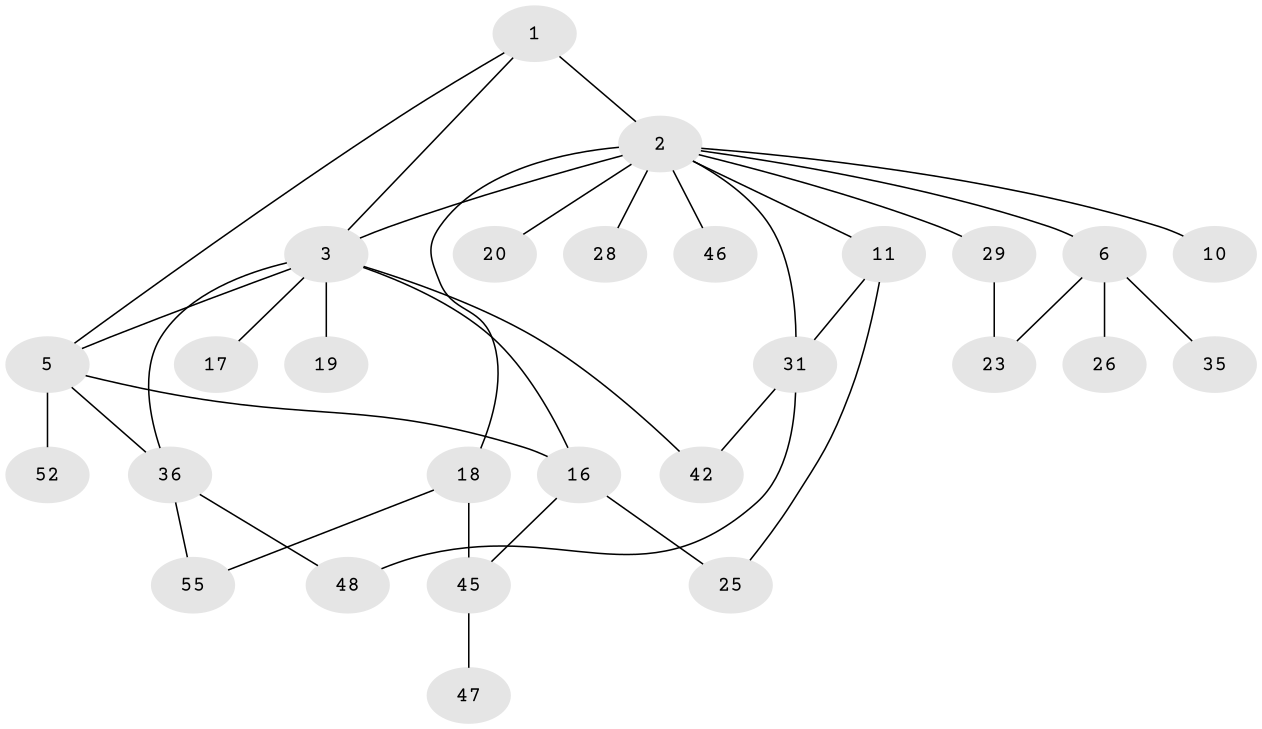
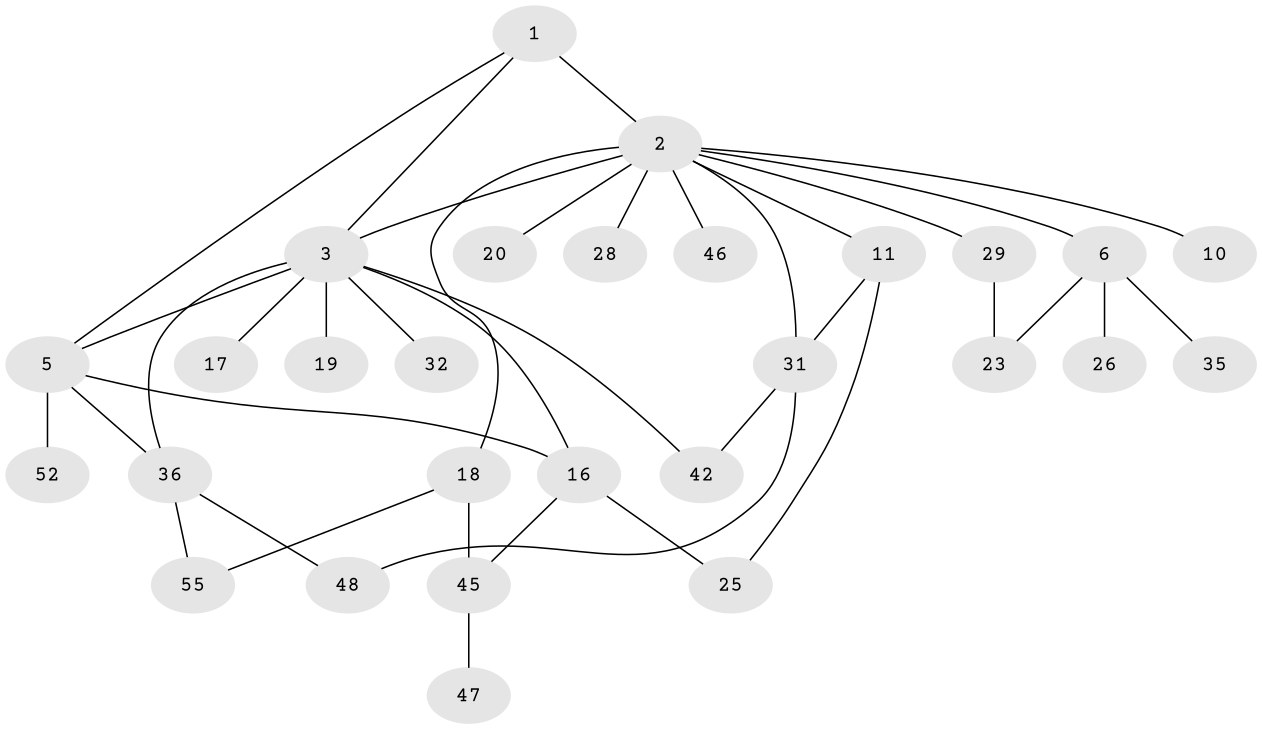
  graph {
    fontname="Courier Prime"
    node [color=gray90 fontname="Courier Prime" style=filled]
    edge [fontname="Courier Prime"]
    2 [super="+24+13+8"]
    3 [super="+4+49+14+54"]
    6
    10
    11
    18 [super="+37"]
    20
    28
    29 [super="+43"]
    31 [super="+53"]
    46
    1
    5 [super="+15+27+7"]
    16 [super="+50+34+21"]
    17
    19 [super="+22"]
+   32
    36
    42
    52
    26
    n22 [label=23 super="+44"]
    35 [super="+39"]
    25 [super="+38"]
    45
    55
    48
    47
    2 -- 3 [weight=2]
    2 -- 6
    2 -- 10
    2 -- 11
    2 -- 18
    2 -- 20
    2 -- 28
    2 -- 29 [weight=2]
    2 -- 31
    2 -- 46
    3 -- 5
    3 -- 16
    3 -- 17
    3 -- 19
+   3 -- 32
    3 -- 36
    3 -- 42
    6 -- 26
    6 -- n22
    6 -- 35
    11 -- 31
    11 -- 25
    18 -- 45
    18 -- 55
    29 -- n22
    31 -- 42
    31 -- 48
    1 -- 2 [weight=2]
    1 -- 3
    1 -- 5
    5 -- 16
    5 -- 36
    5 -- 52
    16 -- 25
    16 -- 45
    36 -- 55
    36 -- 48
    45 -- 47
  }
